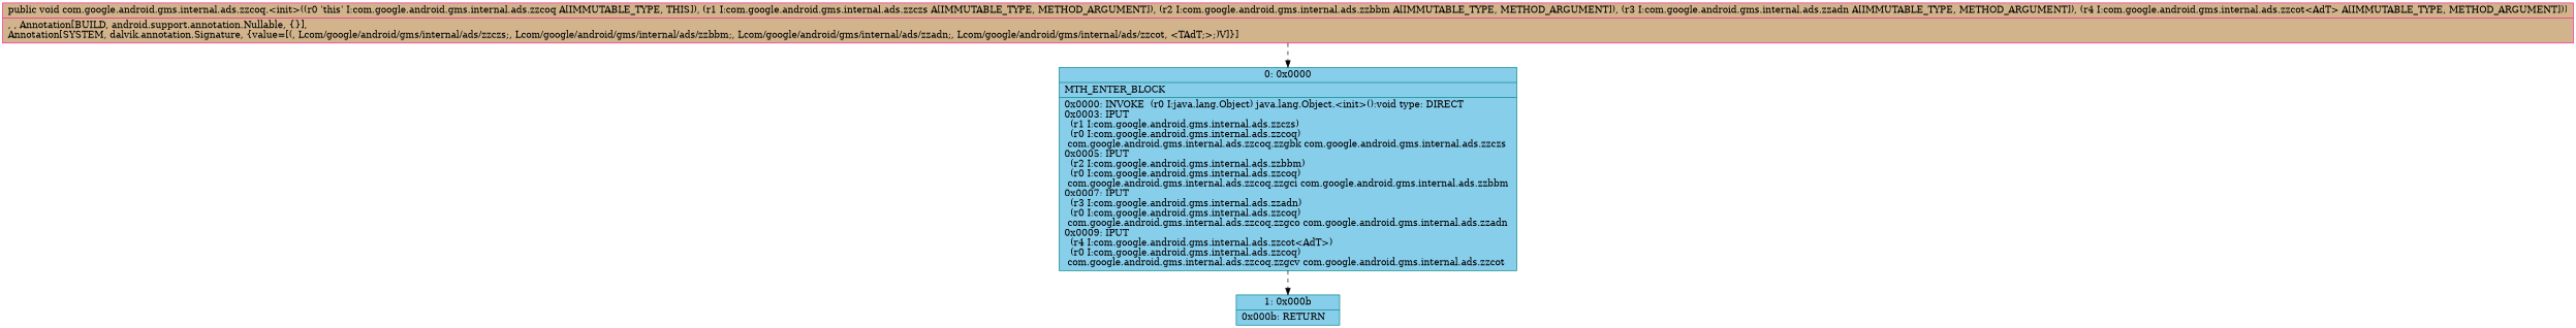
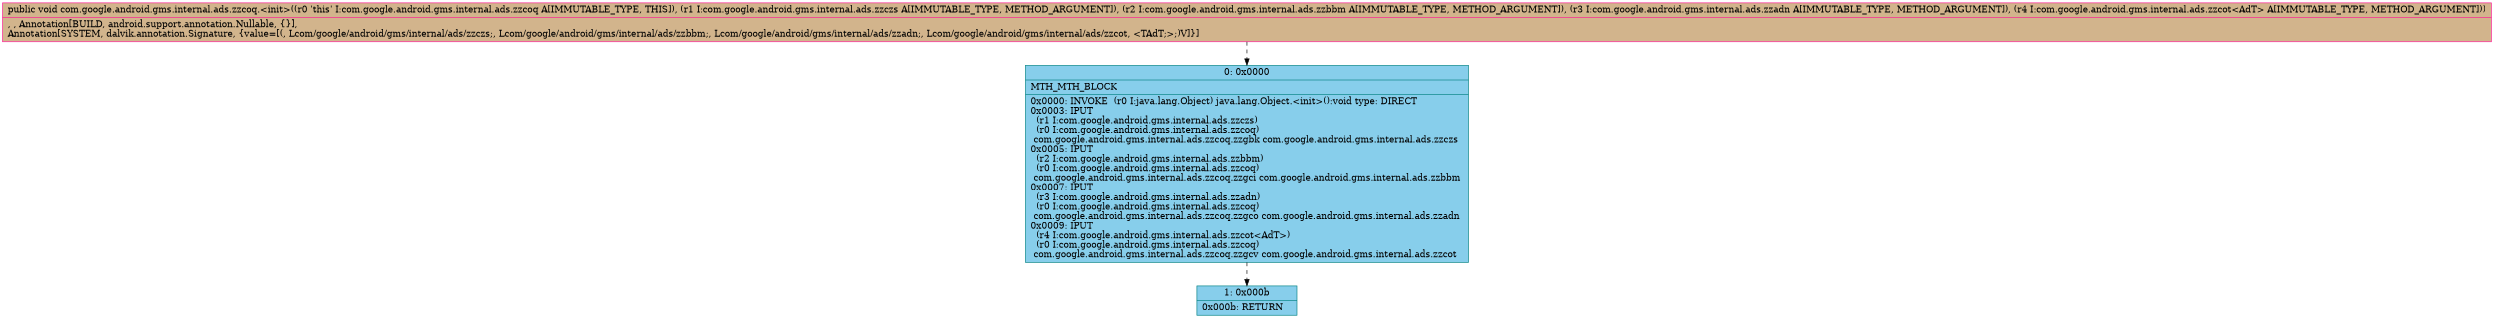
  digraph {
    node [shape=record style=filled fillcolor=skyblue color=teal]
    edge [color=black style=dashed]
-   n1 [label="{0\:\ 0x0000|MTH_ENTER_BLOCK\l|0x0000: INVOKE  (r0 I:java.lang.Object) java.lang.Object.\<init\>():void type: DIRECT \l0x0003: IPUT  \l  (r1 I:com.google.android.gms.internal.ads.zzczs)\l  (r0 I:com.google.android.gms.internal.ads.zzcoq)\l com.google.android.gms.internal.ads.zzcoq.zzgbk com.google.android.gms.internal.ads.zzczs \l0x0005: IPUT  \l  (r2 I:com.google.android.gms.internal.ads.zzbbm)\l  (r0 I:com.google.android.gms.internal.ads.zzcoq)\l com.google.android.gms.internal.ads.zzcoq.zzgci com.google.android.gms.internal.ads.zzbbm \l0x0007: IPUT  \l  (r3 I:com.google.android.gms.internal.ads.zzadn)\l  (r0 I:com.google.android.gms.internal.ads.zzcoq)\l com.google.android.gms.internal.ads.zzcoq.zzgco com.google.android.gms.internal.ads.zzadn \l0x0009: IPUT  \l  (r4 I:com.google.android.gms.internal.ads.zzcot\<AdT\>)\l  (r0 I:com.google.android.gms.internal.ads.zzcoq)\l com.google.android.gms.internal.ads.zzcoq.zzgcv com.google.android.gms.internal.ads.zzcot \l}"]
+   n1 [label="{0\:\ 0x0000|MTH_MTH_BLOCK\l|0x0000: INVOKE  (r0 I:java.lang.Object) java.lang.Object.\<init\>():void type: DIRECT \l0x0003: IPUT  \l  (r1 I:com.google.android.gms.internal.ads.zzczs)\l  (r0 I:com.google.android.gms.internal.ads.zzcoq)\l com.google.android.gms.internal.ads.zzcoq.zzgbk com.google.android.gms.internal.ads.zzczs \l0x0005: IPUT  \l  (r2 I:com.google.android.gms.internal.ads.zzbbm)\l  (r0 I:com.google.android.gms.internal.ads.zzcoq)\l com.google.android.gms.internal.ads.zzcoq.zzgci com.google.android.gms.internal.ads.zzbbm \l0x0007: IPUT  \l  (r3 I:com.google.android.gms.internal.ads.zzadn)\l  (r0 I:com.google.android.gms.internal.ads.zzcoq)\l com.google.android.gms.internal.ads.zzcoq.zzgco com.google.android.gms.internal.ads.zzadn \l0x0009: IPUT  \l  (r4 I:com.google.android.gms.internal.ads.zzcot\<AdT\>)\l  (r0 I:com.google.android.gms.internal.ads.zzcoq)\l com.google.android.gms.internal.ads.zzcoq.zzgcv com.google.android.gms.internal.ads.zzcot \l}"]
    n2 [label="{1\:\ 0x000b|0x000b: RETURN   \l}"]
    n3 [label="{public void com.google.android.gms.internal.ads.zzcoq.\<init\>((r0 'this' I:com.google.android.gms.internal.ads.zzcoq A[IMMUTABLE_TYPE, THIS]), (r1 I:com.google.android.gms.internal.ads.zzczs A[IMMUTABLE_TYPE, METHOD_ARGUMENT]), (r2 I:com.google.android.gms.internal.ads.zzbbm A[IMMUTABLE_TYPE, METHOD_ARGUMENT]), (r3 I:com.google.android.gms.internal.ads.zzadn A[IMMUTABLE_TYPE, METHOD_ARGUMENT]), (r4 I:com.google.android.gms.internal.ads.zzcot\<AdT\> A[IMMUTABLE_TYPE, METHOD_ARGUMENT]))  | , , Annotation[BUILD, android.support.annotation.Nullable, \{\}], \lAnnotation[SYSTEM, dalvik.annotation.Signature, \{value=[(, Lcom\/google\/android\/gms\/internal\/ads\/zzczs;, Lcom\/google\/android\/gms\/internal\/ads\/zzbbm;, Lcom\/google\/android\/gms\/internal\/ads\/zzadn;, Lcom\/google\/android\/gms\/internal\/ads\/zzcot, \<TAdT;\>;)V]\}]\l}" fillcolor=tan color=deeppink]
    n1 -> n2
    n3 -> n1
  }
